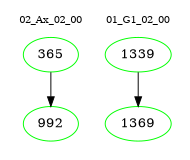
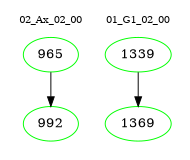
  digraph {
    node [color=green]
    edge [color=black]
-   n1 [label=365]
+   n1 [label=965]
    n2 [label=992]
    n3 [label=1339]
    n4 [label=1369]
    subgraph cluster_1 {
      color=white
      fontsize=10
      label="02_Ax_02_00"
      n1
      n2
    }
    subgraph cluster_2 {
      color=white
      fontsize=10
      label="01_G1_02_00"
      n3
      n4
    }
    n1 -> n2
    n3 -> n4
  }
